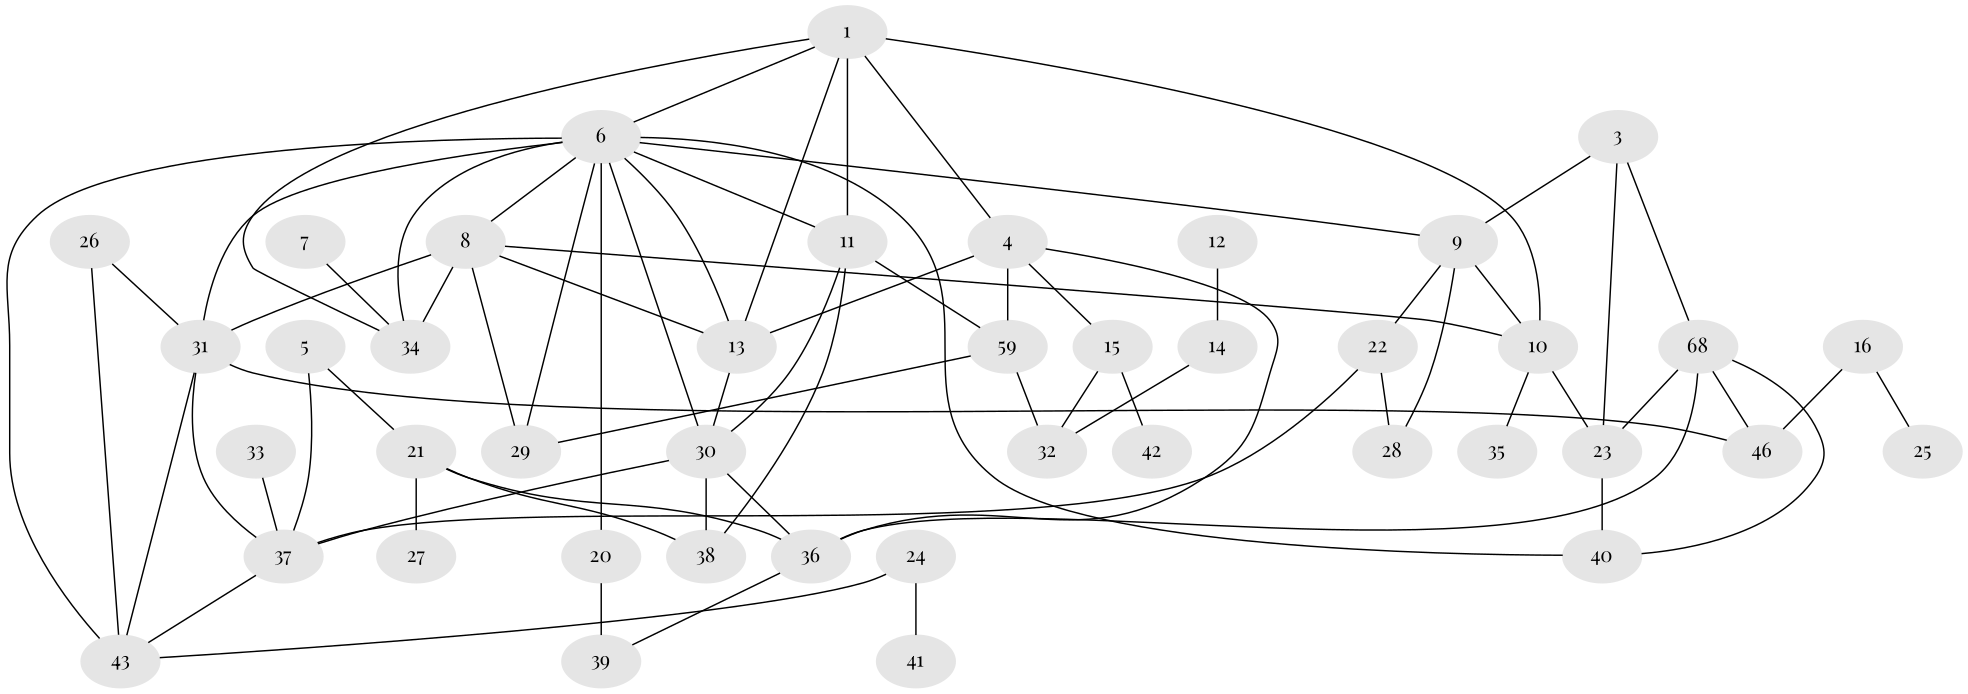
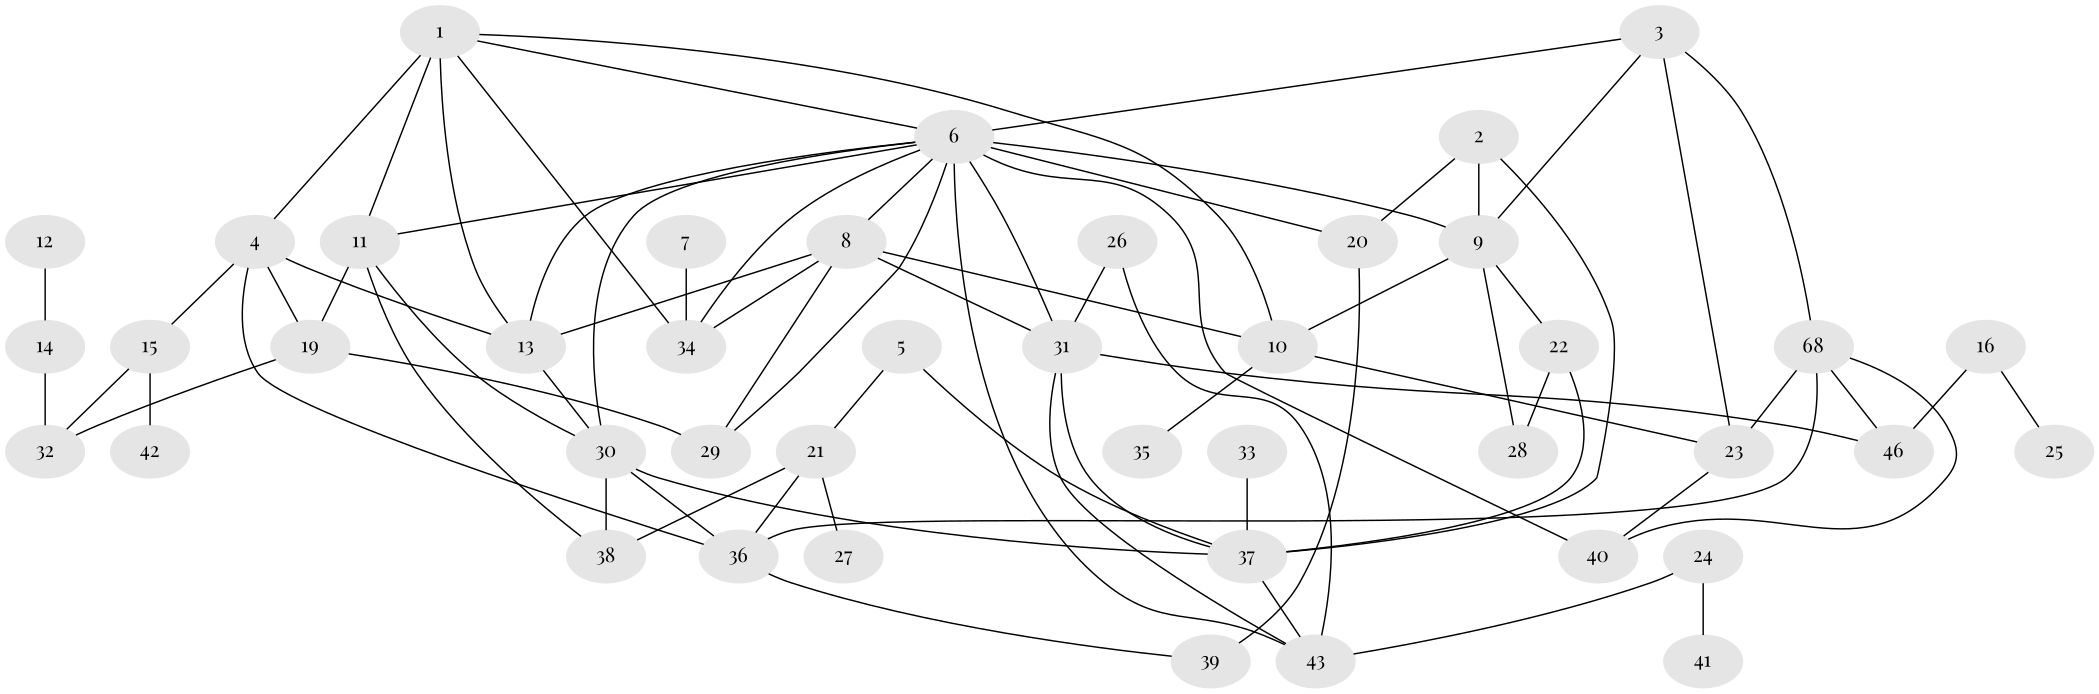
  graph {
    fontname="Playfair Display"
    node [color=gray90 fontname="Playfair Display" style=filled]
    edge [fontname="Playfair Display" weight=1.0]
    1
    4
    6
    10
    11
    13
    34
    15
-   19 [label=59]
+   19
    36
    9
    20
    8
    29
    30
    31
    40
    43
    7
    23
    35
    38
+   2
    37
    22
    28
    39
    3
    n29 [label=68]
    n30 [label=46]
    32
    42
    5
    21
    27
    12
    14
    16
    25
    24
    41
    26
    33
    1 -- 4
    1 -- 6
    1 -- 10
    1 -- 11 [weight=2.0]
    1 -- 13
    1 -- 34
    4 -- 13
    4 -- 15
    4 -- 19
    4 -- 36
    6 -- 11
    6 -- 13
    6 -- 34
    6 -- 9
    6 -- 20 [weight=2.0]
    6 -- 8
    6 -- 29
    6 -- 30 [weight=2.0]
    6 -- 31 [weight=2.0]
    6 -- 40
    6 -- 43
    10 -- 23 [weight=2.0]
    10 -- 35
    11 -- 19
    11 -- 30
    11 -- 38
    13 -- 30
    15 -- 32
    15 -- 42
    19 -- 29
    19 -- 32
    36 -- 39
    9 -- 10
    9 -- 22
    9 -- 28
    20 -- 39 [weight=2.0]
    8 -- 10
    8 -- 13
    8 -- 34
    8 -- 29
    8 -- 31
    30 -- 36
    30 -- 38
    30 -- 37
    31 -- 43
    31 -- 37
    31 -- n30
    7 -- 34
    23 -- 40
+   2 -- 9
+   2 -- 20
+   2 -- 37
    37 -- 43
    22 -- 37
    22 -- 28
+   3 -- 6
    3 -- 9
    3 -- 23
    3 -- n29
    n29 -- 36
    n29 -- 40
    n29 -- 23
    n29 -- n30
    5 -- 37
    5 -- 21
    21 -- 36
    21 -- 38
    21 -- 27
    12 -- 14
    14 -- 32
    16 -- n30
    16 -- 25
    24 -- 43
    24 -- 41
    26 -- 31
    26 -- 43
    33 -- 37
  }
